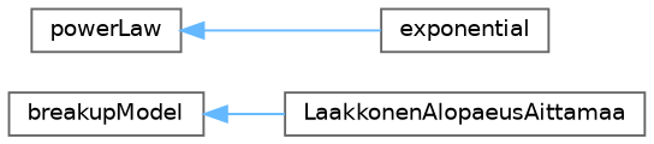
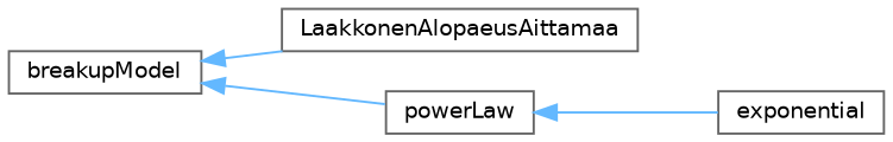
  digraph {
    rankdir=LR
    node [color=grey40 fillcolor=white fontname=Helvetica fontsize=10 shape=box style=filled]
    edge [color=steelblue1 dir=back fontname=Helvetica fontsize=10 labelfontname=Helvetica labelfontsize=10 style=solid]
    n1 [height=0.2 label=breakupModel width=0.4]
    n2 [height=0.2 label=LaakkonenAlopaeusAittamaa width=0.4]
    n3 [height=0.2 label=powerLaw width=0.4]
    n4 [height=0.2 label=exponential width=0.4]
    n1 -> n2
+   n1 -> n3
    n3 -> n4
  }
